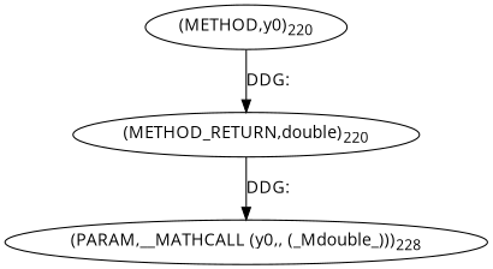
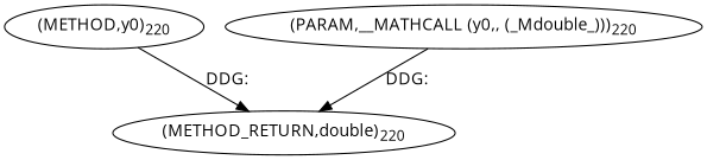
  digraph {
    fontname="Open Sans"
    node [fontname="Open Sans"]
    edge [fontname="Open Sans"]
    n1 [label=<(METHOD,y0)<SUB>220</SUB>>]
    n2 [label=<(METHOD_RETURN,double)<SUB>220</SUB>>]
-   n3 [label=<(PARAM,__MATHCALL (y0,, (_Mdouble_)))<SUB>228</SUB>>]
+   n3 [label=<(PARAM,__MATHCALL (y0,, (_Mdouble_)))<SUB>220</SUB>>]
    n1 -> n2 [label="DDG: "]
-   n2 -> n3 [label="DDG: "]
+   n3 -> n2 [label="DDG: "]
  }
